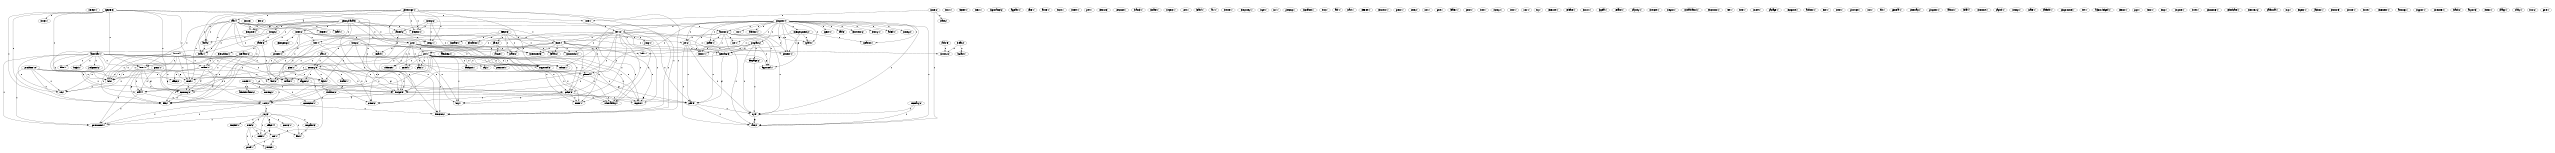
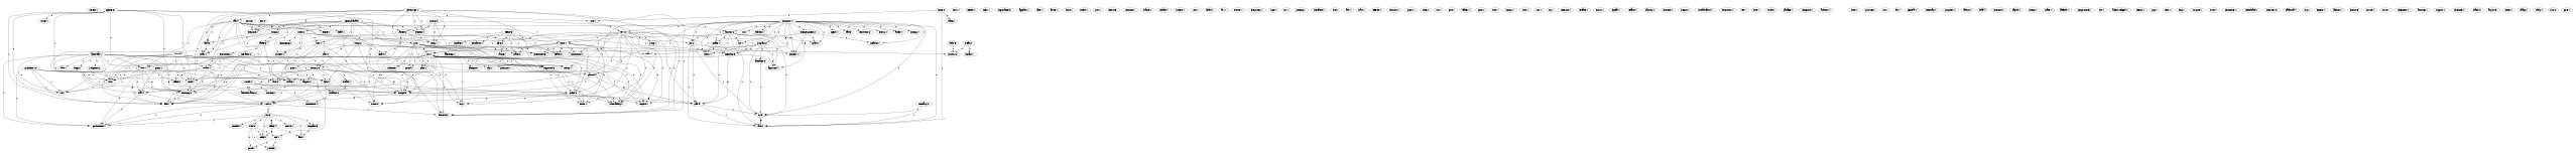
  digraph {
    n1 [label="verdict(1)"]
    n2 [label="pennsylvania(5)"]
    n3 [label="brings(2)"]
    n4 [label="battle(3)"]
    n5 [label="voted(2)"]
    n6 [label="look(4)"]
    n7 [label="wanted(2)"]
    n8 [label="process(1)"]
    n9 [label="go(3)"]
    n10 [label="everyone(1)"]
    n11 [label="policy(1)"]
    n12 [label="election(1)"]
    n13 [label="direction(2)"]
    n14 [label="supported(3)"]
    n15 [label="lot(8)"]
    n16 [label="area(2)"]
    n17 [label="today(1)"]
    n18 [label="happen(2)"]
    n19 [label="everything(1)"]
    n20 [label="kind(2)"]
    n21 [label="spending(3)"]
    n22 [label="emergency(1)"]
    n23 [label="violate(1)"]
    n24 [label="fight(1)"]
    n25 [label="crime(2)"]
    n26 [label="country(2)"]
    n27 [label="job(2)"]
    n28 [label="one(1)"]
    n29 [label="put(1)"]
    n30 [label="period(1)"]
    n31 [label="pass(1)"]
    n32 [label="violence(1)"]
    n33 [label="reduce(1)"]
    n34 [label="police(3)"]
    n35 [label="street(1)"]
    n36 [label="buy(1)"]
    n37 [label="require(1)"]
    n38 [label="vulnerability(1)"]
    n39 [label="regard(1)"]
    n40 [label="community(1)"]
    n41 [label="ve(2)"]
    n42 [label="trial(4)"]
    n43 [label="year(5)"]
    n44 [label="approved(1)"]
    n45 [label="sector(1)"]
    n46 [label="percent(1)"]
    n47 [label="try(5)"]
    n48 [label="rate(2)"]
    n49 [label="proof(1)"]
    n50 [label="justice(1)"]
    n51 [label="country(9)"]
    n52 [label="work(2)"]
    n53 [label="handgun(1)"]
    n54 [label="stay(1)"]
    n55 [label="pressure(1)"]
    n56 [label="deficit(3)"]
    n57 [label="care(2)"]
    n58 [label="education(1)"]
    n59 [label="increase(1)"]
    n60 [label="time(4)"]
    n61 [label="make(2)"]
    n62 [label="health(2)"]
    n63 [label="investment(3)"]
    n64 [label="budget(9)"]
    n65 [label="need(1)"]
    n66 [label="breath(1)"]
    n67 [label="range(1)"]
    n68 [label="life(2)"]
    n69 [label="economy(2)"]
    n70 [label="government(1)"]
    n71 [label="show(1)"]
    n72 [label="plan(2)"]
    n73 [label="gives(1)"]
    n74 [label="jury(3)"]
    n75 [label="tried(2)"]
    n76 [label="convict(1)"]
    n77 [label="sergeant(3)"]
    n78 [label="decided(1)"]
    n79 [label="officer(4)"]
    n80 [label="film(1)"]
    n81 [label="rookie(1)"]
    n82 [label="kicked(1)"]
    n83 [label="knew(1)"]
    n84 [label="operation(2)"]
    n85 [label="know(1)"]
    n86 [label="senator(7)"]
    n87 [label="office(2)"]
    n88 [label="importance(2)"]
    n89 [label="appears(1)"]
    n90 [label="case(1)"]
    n91 [label="abuse(1)"]
    n92 [label="focus(1)"]
    n93 [label="congress(4)"]
    n94 [label="spend(1)"]
    n95 [label="half(3)"]
    n96 [label="resolution(2)"]
    n97 [label="program(2)"]
    n98 [label="history(1)"]
    n99 [label="unemployment(2)"]
    n100 [label="asked(1)"]
    n101 [label="creation(1)"]
    n102 [label="amount(2)"]
    n103 [label="bill(10)"]
    n104 [label="spark(1)"]
    n105 [label="money(2)"]
    n106 [label="cut(1)"]
    n107 [label="run(1)"]
    n108 [label="addition(1)"]
    n109 [label="passed(4)"]
    n110 [label="create(1)"]
    n111 [label="bear(1)"]
    n112 [label="campaign(2)"]
    n113 [label="jump(1)"]
    n114 [label="bring(2)"]
    n115 [label="shield(1)"]
    n116 [label="pull(1)"]
    n117 [label="reform(3)"]
    n118 [label="welcome(1)"]
    n119 [label="branch(1)"]
    n120 [label="senate(1)"]
    n121 [label="county(2)"]
    n122 [label="wonder(1)"]
    n123 [label="administration(2)"]
    n124 [label="situation(2)"]
    n125 [label="morning(1)"]
    n126 [label="connection(1)"]
    n127 [label="subject(1)"]
    n128 [label="york(1)"]
    n129 [label="heard(1)"]
    n130 [label="edt(2)"]
    n131 [label="law(1)"]
    n132 [label="news(3)"]
    n133 [label="tribute(1)"]
    n134 [label="everybody(1)"]
    n135 [label="urge(1)"]
    n136 [label="mr(1)"]
    n137 [label="policing(1)"]
    n138 [label="increases(1)"]
    n139 [label="bloc(1)"]
    n140 [label="laid(1)"]
    n141 [label="pittsburgh(1)"]
    n142 [label="talk(4)"]
    n143 [label="decide(1)"]
    n144 [label="head(1)"]
    n145 [label="start(1)"]
    n146 [label="offered(1)"]
    n147 [label="stimulus(1)"]
    n148 [label="press(1)"]
    n149 [label="mike(2)"]
    n150 [label="win(1)"]
    n151 [label="give(1)"]
    n152 [label="leader(1)"]
    n153 [label="point(1)"]
    n154 [label="took(1)"]
    n155 [label="vote(1)"]
    n156 [label="victory(1)"]
    n157 [label="bush(1)"]
    n158 [label="won(1)"]
    n159 [label="hq(1)"]
    n160 [label="renewed(1)"]
    n161 [label="come(2)"]
    n162 [label="state(2)"]
    n163 [label="release(1)"]
    n164 [label="break(2)"]
    n165 [label="logjam(1)"]
    n166 [label="knows(1)"]
    n167 [label="appeal(1)"]
    n168 [label="welfare(1)"]
    n169 [label="majority(1)"]
    n170 [label="reduced(1)"]
    n171 [label="specter(3)"]
    n172 [label="touch(1)"]
    n173 [label="oregon(1)"]
    n174 [label="revitalization(1)"]
    n175 [label="discussion(1)"]
    n176 [label="led(1)"]
    n177 [label="dole(1)"]
    n178 [label="powell(1)"]
    n179 [label="package(1)"]
    n180 [label="recognize(1)"]
    n181 [label="address(1)"]
-   n182 [label="end(1)"]
    n183 [label="pride(1)"]
    n184 [label="produce(1)"]
    n185 [label="american(1)"]
    n186 [label="judgment(2)"]
    n187 [label="take(1)"]
    n188 [label="begin(1)"]
    n189 [label="ron(1)"]
    n190 [label="ask(1)"]
    n191 [label="general(1)"]
    n192 [label="house(4)"]
    n193 [label="yesterday(1)"]
    n194 [label="progress(1)"]
    n195 [label="liaison(1)"]
    n196 [label="kdka(4)"]
    n197 [label="reverend(1)"]
    n198 [label="capitol(1)"]
    n199 [label="rodney(1)"]
    n200 [label="made(1)"]
    n201 [label="guess(1)"]
    n202 [label="hatfield(1)"]
    n203 [label="compromise(1)"]
    n204 [label="radio(5)"]
    n205 [label="hill(1)"]
    n206 [label="acknowledged(1)"]
    n207 [label="seems(1)"]
    n208 [label="gop(1)"]
    n209 [label="koon(1)"]
    n210 [label="king(1)"]
    n211 [label="purpose(1)"]
    n212 [label="truth(1)"]
    n213 [label="commerce(1)"]
    n214 [label="allegheny(1)"]
    n215 [label="rededicate(1)"]
    n216 [label="interview(2)"]
    n217 [label="california(1)"]
    n218 [label="org(1)"]
    n219 [label="expect(1)"]
    n220 [label="jackson(1)"]
    n221 [label="clinton(5)"]
    n222 [label="course(1)"]
    n223 [label="issue(1)"]
    n224 [label="remember(1)"]
    n225 [label="attorney(1)"]
    n226 [label="support(1)"]
    n227 [label="november(1)"]
    n228 [label="thank(2)"]
    n229 [label="airport(3)"]
    n230 [label="doesn(1)"]
    n231 [label="naacp(1)"]
    n232 [label="president(10)"]
    n233 [label="secretary(2)"]
    n234 [label="brady(1)"]
    n235 [label="turn(2)"]
    n236 [label="gore(1)"]
    n2 -> n3 [label=1]
    n2 -> n4 [label=1]
    n2 -> n5 [label=1]
    n2 -> n6 [label=1]
    n2 -> n7 [label=1]
    n2 -> n8 [label=1]
    n2 -> n9 [label=1]
    n2 -> n10 [label=2]
    n2 -> n11 [label=1]
    n2 -> n12 [label=1]
    n2 -> n13 [label=1]
    n2 -> n14 [label=2]
    n2 -> n15 [label=1]
    n3 -> n4 [label=1]
    n3 -> n16 [label=1]
    n3 -> n17 [label=1]
    n4 -> n18 [label=1]
    n4 -> n19 [label=1]
    n5 -> n6 [label=1]
    n5 -> n8 [label=1]
    n5 -> n9 [label=1]
    n5 -> n20 [label=1]
    n5 -> n21 [label=1]
    n5 -> n22 [label=1]
    n6 -> n8 [label=1]
    n6 -> n23 [label=1]
    n6 -> n24 [label=1]
    n6 -> n25 [label=1]
    n6 -> n26 [label=1]
    n7 -> n11 [label=1]
    n7 -> n13 [label=1]
    n7 -> n27 [label=1]
    n7 -> n28 [label=1]
    n9 -> n29 [label=1]
    n9 -> n30 [label=1]
    n9 -> n31 [label=1]
    n9 -> n32 [label=1]
    n9 -> n33 [label=1]
    n9 -> n34 [label=1]
    n9 -> n35 [label=1]
    n9 -> n36 [label=1]
    n9 -> n37 [label=1]
    n9 -> n38 [label=1]
    n9 -> n39 [label=1]
    n9 -> n40 [label=1]
    n15 -> n41 [label=1]
    n16 -> n17 [label=1]
    n18 -> n34 [label=1]
    n18 -> n42 [label=1]
    n21 -> n20 [label=1]
    n21 -> n43 [label=2]
    n21 -> n44 [label=2]
    n27 -> n43 [label=1]
    n27 -> n45 [label=1]
    n27 -> n46 [label=1]
    n27 -> n47 [label=1]
    n27 -> n48 [label=1]
    n28 -> n49 [label=1]
    n28 -> n50 [label=1]
    n29 -> n13 [label=1]
    n29 -> n15 [label=1]
    n29 -> n15 [label=1]
    n29 -> n30 [label=1]
    n29 -> n31 [label=1]
    n29 -> n32 [label=1]
    n29 -> n33 [label=1]
    n29 -> n34 [label=1]
    n29 -> n35 [label=1]
    n29 -> n36 [label=1]
    n29 -> n37 [label=1]
    n29 -> n37 [label=1]
    n29 -> n38 [label=1]
    n29 -> n38 [label=1]
    n29 -> n51 [label=1]
    n29 -> n52 [label=1]
    n29 -> n52 [label=1]
    n29 -> n52 [label=1]
    n29 -> n53 [label=1]
    n29 -> n54 [label=1]
    n29 -> n55 [label=1]
    n34 -> n25 [label=1]
    n34 -> n35 [label=1]
    n34 -> n36 [label=1]
    n34 -> n37 [label=1]
    n34 -> n38 [label=1]
    n42 -> n52 [label=1]
    n42 -> n70 [label=1]
    n43 -> n47 [label=1]
    n43 -> n48 [label=1]
    n47 -> n48 [label=3]
    n51 -> n18 [label=1]
    n51 -> n20 [label=1]
    n51 -> n23 [label=1]
    n51 -> n24 [label=1]
    n51 -> n25 [label=2]
    n51 -> n34 [label=2]
    n51 -> n42 [label=1]
    n51 -> n64 [label=1]
    n51 -> n65 [label=1]
    n51 -> n66 [label=1]
    n52 -> n13 [label=1]
    n52 -> n70 [label=1]
    n52 -> n70 [label=1]
    n52 -> n74 [label=1]
    n56 -> n51 [label=1]
    n56 -> n57 [label=1]
    n56 -> n58 [label=1]
    n56 -> n59 [label=1]
    n56 -> n60 [label=1]
    n56 -> n61 [label=1]
    n56 -> n62 [label=1]
    n56 -> n63 [label=1]
    n57 -> n61 [label=1]
    n57 -> n67 [label=1]
    n60 -> n29 [label=1]
    n60 -> n34 [label=1]
    n60 -> n35 [label=1]
    n60 -> n36 [label=1]
    n60 -> n37 [label=1]
    n60 -> n38 [label=1]
    n60 -> n40 [label=1]
    n60 -> n61 [label=1]
    n60 -> n62 [label=1]
    n60 -> n63 [label=1]
    n64 -> n43 [label=3]
    n64 -> n68 [label=4]
    n65 -> n64 [label=1]
    n65 -> n68 [label=1]
    n65 -> n69 [label=1]
    n69 -> n68 [label=1]
    n72 -> n51 [label=1]
    n72 -> n64 [label=1]
    n72 -> n73 [label=1]
    n74 -> n70 [label=1]
    n74 -> n75 [label=1]
    n74 -> n76 [label=1]
    n74 -> n77 [label=1]
    n74 -> n78 [label=1]
    n74 -> n79 [label=2]
    n74 -> n80 [label=1]
    n74 -> n81 [label=1]
    n75 -> n28 [label=1]
    n75 -> n49 [label=1]
    n75 -> n50 [label=1]
    n75 -> n81 [label=1]
    n77 -> n80 [label=1]
    n79 -> n80 [label=1]
    n79 -> n81 [label=2]
    n84 -> n64 [label=1]
    n84 -> n65 [label=1]
    n84 -> n68 [label=1]
    n84 -> n69 [label=1]
    n84 -> n85 [label=1]
    n84 -> n86 [label=1]
    n85 -> n15 [label=1]
    n85 -> n41 [label=1]
    n85 -> n42 [label=1]
    n85 -> n52 [label=1]
    n85 -> n64 [label=2]
    n85 -> n65 [label=2]
    n85 -> n68 [label=2]
    n85 -> n69 [label=2]
    n85 -> n70 [label=1]
    n86 -> n15 [label=1]
    n86 -> n64 [label=4]
    n86 -> n68 [label=4]
    n86 -> n69 [label=4]
    n86 -> n87 [label=1]
    n93 -> n21 [label=2]
    n93 -> n27 [label=1]
    n93 -> n44 [label=2]
    n93 -> n45 [label=1]
    n93 -> n46 [label=1]
    n93 -> n47 [label=1]
    n93 -> n48 [label=1]
    n93 -> n64 [label=1]
    n93 -> n94 [label=1]
    n93 -> n95 [label=1]
    n93 -> n96 [label=1]
    n93 -> n97 [label=1]
    n93 -> n98 [label=1]
    n93 -> n99 [label=1]
    n93 -> n100 [label=1]
    n93 -> n101 [label=1]
    n93 -> n102 [label=1]
    n93 -> n103 [label=1]
    n93 -> n104 [label=1]
    n93 -> n105 [label=1]
    n93 -> n106 [label=1]
    n93 -> n107 [label=1]
    n93 -> n108 [label=1]
    n93 -> n109 [label=1]
    n93 -> n110 [label=1]
    n97 -> n21 [label=1]
    n97 -> n43 [label=1]
    n97 -> n44 [label=1]
    n97 -> n47 [label=1]
    n97 -> n63 [label=1]
    n97 -> n111 [label=1]
    n97 -> n112 [label=1]
    n99 -> n45 [label=1]
    n99 -> n46 [label=1]
    n99 -> n101 [label=1]
    n99 -> n104 [label=1]
    n102 -> n27 [label=1]
    n102 -> n45 [label=1]
    n102 -> n46 [label=1]
    n102 -> n47 [label=1]
    n102 -> n48 [label=1]
    n102 -> n60 [label=1]
    n102 -> n104 [label=1]
    n102 -> n106 [label=1]
    n102 -> n110 [label=1]
    n103 -> n21 [label=1]
    n103 -> n29 [label=1]
    n103 -> n33 [label=1]
    n103 -> n34 [label=1]
    n103 -> n35 [label=1]
    n103 -> n36 [label=1]
    n103 -> n37 [label=1]
    n103 -> n38 [label=1]
    n103 -> n40 [label=1]
    n103 -> n43 [label=1]
    n103 -> n44 [label=1]
    n103 -> n60 [label=1]
    n103 -> n64 [label=1]
    n103 -> n69 [label=1]
    n103 -> n113 [label=1]
    n109 -> n43 [label=2]
    n109 -> n64 [label=1]
    n112 -> n47 [label=1]
    n114 -> n23 [label=1]
    n114 -> n24 [label=1]
    n114 -> n25 [label=1]
    n114 -> n63 [label=1]
    n114 -> n111 [label=1]
    n121 -> n7 [label=1]
    n121 -> n11 [label=1]
    n121 -> n12 [label=1]
    n121 -> n13 [label=1]
    n121 -> n14 [label=1]
    n122 -> n52 [label=1]
    n122 -> n123 [label=1]
    n122 -> n124 [label=1]
    n122 -> n125 [label=1]
    n122 -> n126 [label=1]
    n124 -> n43 [label=1]
    n124 -> n126 [label=1]
    n130 -> n10 [label=1]
    n132 -> n10 [label=1]
    n141 -> n10 [label=4]
    n141 -> n11 [label=1]
    n141 -> n12 [label=1]
    n141 -> n12 [label=1]
    n141 -> n13 [label=1]
    n141 -> n13 [label=1]
    n141 -> n14 [label=1]
    n141 -> n14 [label=1]
    n141 -> n16 [label=1]
    n141 -> n17 [label=1]
    n141 -> n142 [label=1]
    n142 -> n16 [label=1]
    n142 -> n17 [label=1]
    n142 -> n39 [label=1]
    n142 -> n60 [label=1]
    n142 -> n64 [label=1]
    n142 -> n65 [label=1]
    n142 -> n68 [label=1]
    n142 -> n69 [label=1]
    n142 -> n85 [label=1]
    n142 -> n86 [label=1]
    n142 -> n102 [label=1]
    n142 -> n143 [label=1]
    n142 -> n144 [label=1]
    n155 -> n103 [label=1]
    n161 -> n48 [label=1]
    n161 -> n155 [label=1]
    n161 -> n162 [label=1]
    n164 -> n26 [label=1]
    n164 -> n165 [label=1]
    n171 -> n41 [label=1]
    n171 -> n64 [label=1]
    n171 -> n65 [label=1]
    n171 -> n68 [label=1]
    n171 -> n69 [label=1]
    n171 -> n85 [label=1]
    n171 -> n87 [label=1]
    n171 -> n155 [label=1]
    n171 -> n172 [label=1]
    n185 -> n15 [label=1]
    n185 -> n23 [label=1]
    n185 -> n24 [label=1]
    n185 -> n25 [label=1]
    n185 -> n41 [label=1]
    n185 -> n42 [label=1]
    n185 -> n52 [label=2]
    n185 -> n70 [label=1]
    n185 -> n85 [label=1]
    n185 -> n186 [label=1]
    n185 -> n187 [label=1]
    n185 -> n188 [label=1]
    n192 -> n14 [label=1]
    n192 -> n15 [label=1]
    n192 -> n41 [label=1]
    n192 -> n64 [label=1]
    n192 -> n65 [label=1]
    n192 -> n68 [label=1]
    n192 -> n69 [label=1]
    n192 -> n85 [label=1]
    n192 -> n86 [label=1]
    n192 -> n109 [label=1]
    n201 -> n15 [label=1]
    n201 -> n20 [label=1]
    n201 -> n42 [label=1]
    n204 -> n26 [label=1]
    n214 -> n14 [label=1]
    n232 -> n15 [label=1]
    n232 -> n20 [label=1]
    n232 -> n41 [label=1]
    n232 -> n68 [label=1]
    n232 -> n69 [label=1]
    n232 -> n70 [label=1]
    n233 -> n47 [label=1]
    n233 -> n48 [label=1]
  }
